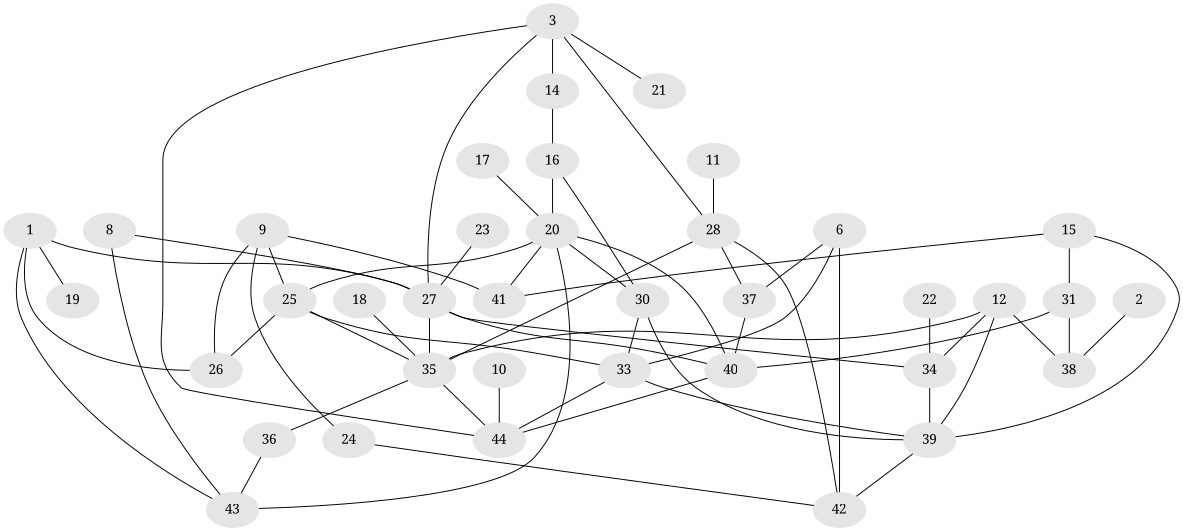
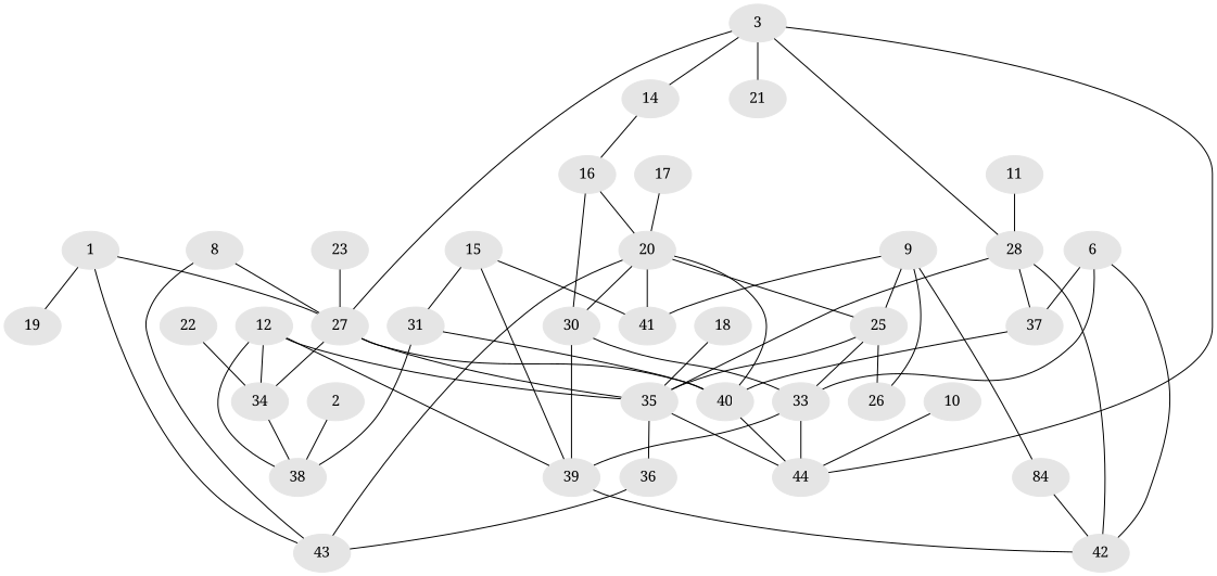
  graph {
    fontname="Noto Serif"
    node [color=gray90 fontname="Noto Serif" style=filled]
    edge [fontname="Noto Serif" weight=1.0]
    1
    19
    26
    27
    43
    34
    35
    40
    2
    38
    3
    14
    21
    28
    44
    16
    37
    42
    6
    33
    39
    8
    9
-   24
+   24 [label=84]
    25
    41
    10
    11
    12
    36
    20
    30
    15
    31
    17
    18
    22
    23
    1 -- 19
-   1 -- 26
    1 -- 27
    1 -- 43
    27 -- 34
    27 -- 35
    27 -- 40
-   34 -- 39
+   34 -- 38
    35 -- 44
    35 -- 36
    40 -- 44
    2 -- 38
    3 -- 27
    3 -- 14
    3 -- 21
    3 -- 28
    3 -- 44
    14 -- 16
    28 -- 35
    28 -- 37
    28 -- 42
    16 -- 20
    16 -- 30
    37 -- 40
    6 -- 37
    6 -- 42
    6 -- 33
    33 -- 44
    33 -- 39
    39 -- 42
    8 -- 27
    8 -- 43
    9 -- 26
    9 -- 24
    9 -- 25
    9 -- 41
    24 -- 42
    25 -- 26
    25 -- 35
    25 -- 33
    10 -- 44
    11 -- 28
    12 -- 34
    12 -- 35
    12 -- 38
    12 -- 39
    36 -- 43
    20 -- 43
    20 -- 40
    20 -- 25
    20 -- 41
    20 -- 30
    30 -- 33
    30 -- 39
    15 -- 39
    15 -- 41
    15 -- 31
    31 -- 40
    31 -- 38
    17 -- 20
    18 -- 35
    22 -- 34
    23 -- 27
  }
